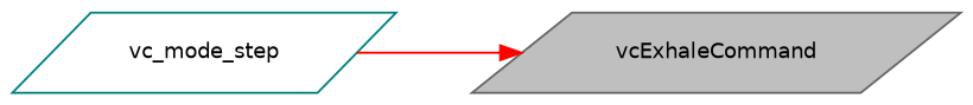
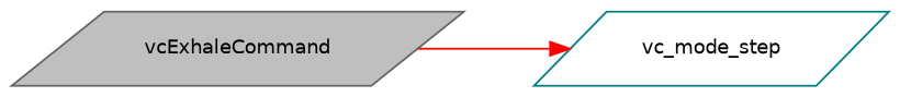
  digraph {
    rankdir=RL
    node [fontname=Helvetica fontsize=10 shape=parallelogram style=filled]
    n1 [color=gray40 fillcolor=grey75 fontcolor=black height=0.2 label=vcExhaleCommand width=0.4]
    n2 [color=teal fillcolor=white height=0.2 label=vc_mode_step width=0.4]
-   n1 -> n2 [color=red dir=back fontname=Helvetica fontsize=10 labelfontname=Helvetica labelfontsize=10 style=solid]
+   n2 -> n1 [color=red dir=back fontname=Helvetica fontsize=10 labelfontname=Helvetica labelfontsize=10 style=solid]
  }
